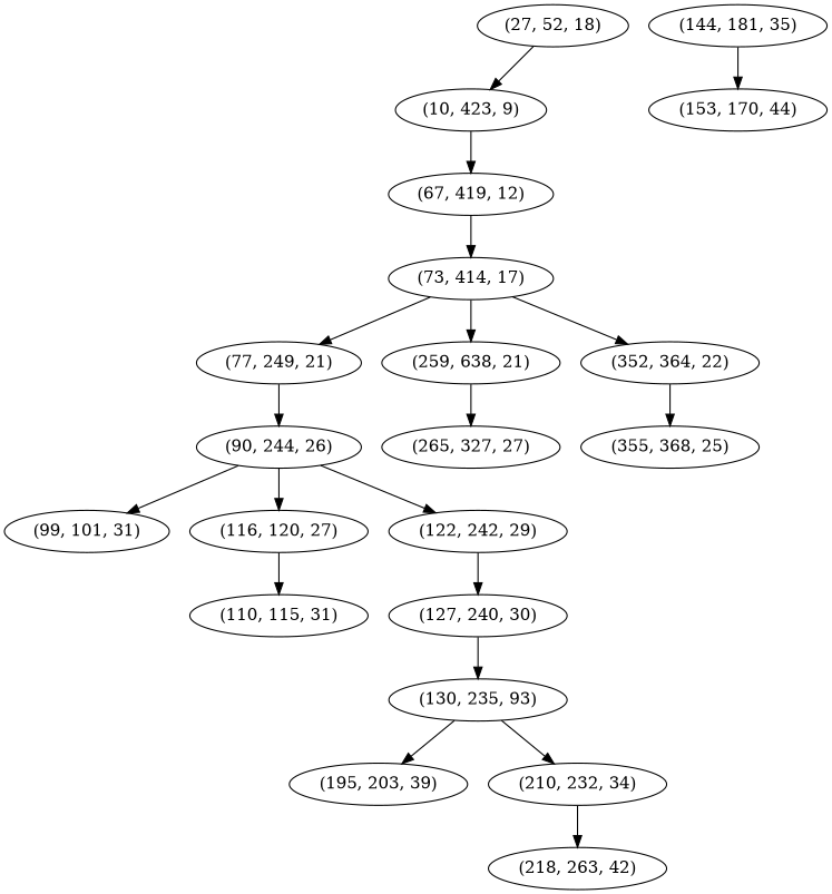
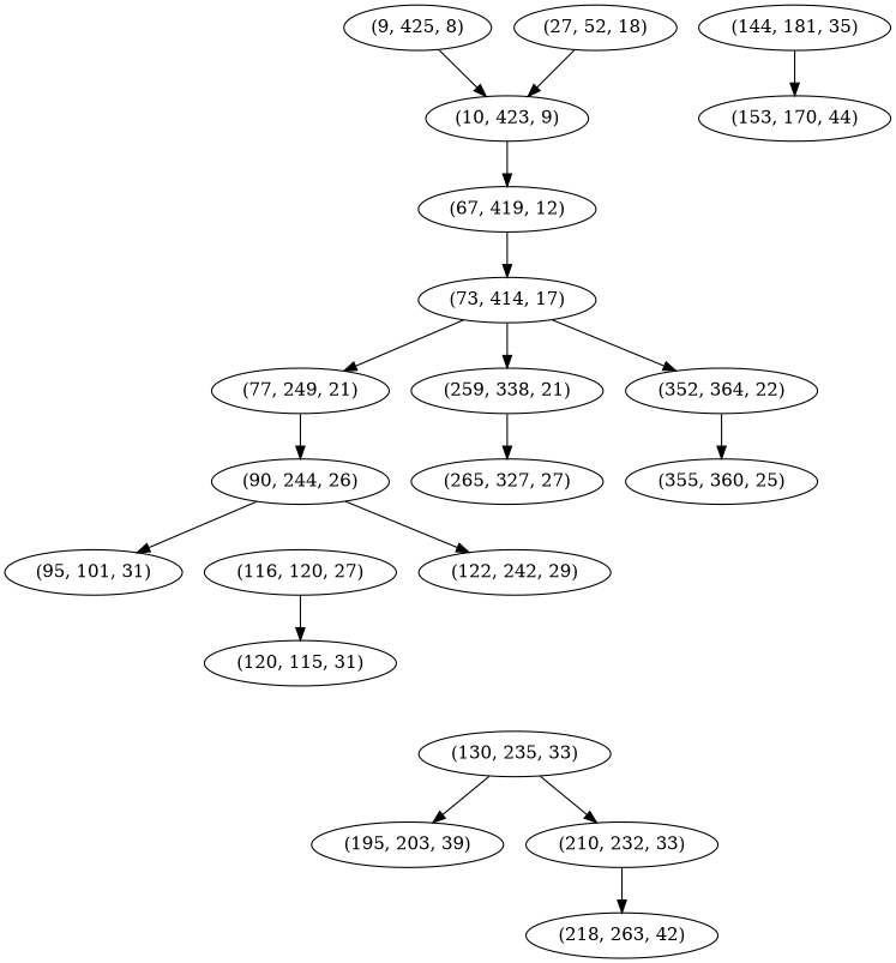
  digraph {
+   "(9, 425, 8)"
    "(10, 423, 9)"
    "(67, 419, 12)"
    "(27, 52, 18)"
    "(73, 414, 17)"
    "(77, 249, 21)"
-   "(259, 338, 21)" [label="(259, 638, 21)"]
+   "(259, 338, 21)"
    "(352, 364, 22)"
    "(90, 244, 26)"
    "(265, 327, 27)"
-   "(355, 360, 25)" [label="(355, 368, 25)"]
-   "(95, 101, 31)" [label="(99, 101, 31)"]
+   "(355, 360, 25)"
+   "(95, 101, 31)"
    n13 [label="(116, 120, 27)"]
    n14 [label="(122, 242, 29)"]
-   "(110, 115, 31)"
-   "(127, 240, 30)"
-   "(130, 235, 33)" [label="(130, 235, 93)"]
+   "(110, 115, 31)" [label="(120, 115, 31)"]
+   "(130, 235, 33)"
    "(195, 203, 39)"
-   "(210, 232, 34)"
+   "(210, 232, 34)" [label="(210, 232, 33)"]
    "(144, 181, 35)"
    "(153, 170, 44)"
    n22 [label="(218, 263, 42)"]
+   "(9, 425, 8)" -> "(10, 423, 9)"
    "(10, 423, 9)" -> "(67, 419, 12)"
    "(67, 419, 12)" -> "(73, 414, 17)"
    "(27, 52, 18)" -> "(10, 423, 9)"
    "(73, 414, 17)" -> "(77, 249, 21)"
    "(73, 414, 17)" -> "(259, 338, 21)"
    "(73, 414, 17)" -> "(352, 364, 22)"
    "(77, 249, 21)" -> "(90, 244, 26)"
    "(259, 338, 21)" -> "(265, 327, 27)"
    "(352, 364, 22)" -> "(355, 360, 25)"
    "(90, 244, 26)" -> "(95, 101, 31)"
-   "(90, 244, 26)" -> n13
    "(90, 244, 26)" -> n14
    n13 -> "(110, 115, 31)"
-   n14 -> "(127, 240, 30)"
-   "(127, 240, 30)" -> "(130, 235, 33)"
    "(130, 235, 33)" -> "(195, 203, 39)"
    "(130, 235, 33)" -> "(210, 232, 34)"
    "(210, 232, 34)" -> n22
    "(144, 181, 35)" -> "(153, 170, 44)"
  }
